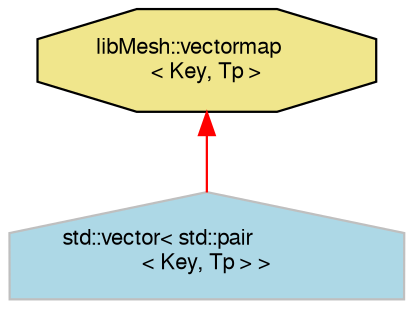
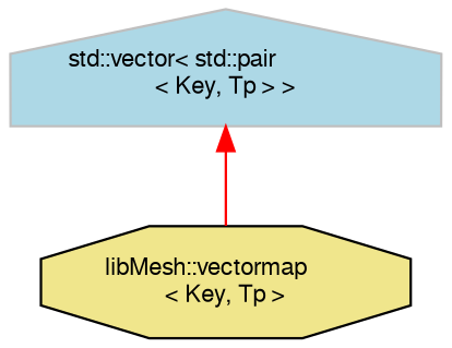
  digraph {
    node [fontname=FreeSans fontsize=10 style=filled]
    n1 [color=black fillcolor=khaki fontcolor=black height=0.2 label="libMesh::vectormap\l\< Key, Tp \>" shape=octagon width=0.4]
    n2 [color=grey75 fillcolor=lightblue height=0.2 label="std::vector\< std::pair\l\< Key, Tp \> \>" shape=house width=0.4]
-   n1 -> n2 [color=red dir=back fontname=FreeSans fontsize=10 labelfontname=FreeSans labelfontsize=10 style=solid]
+   n2 -> n1 [color=red dir=back fontname=FreeSans fontsize=10 labelfontname=FreeSans labelfontsize=10 style=solid]
  }
